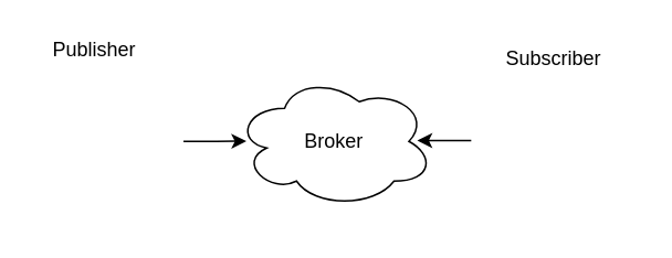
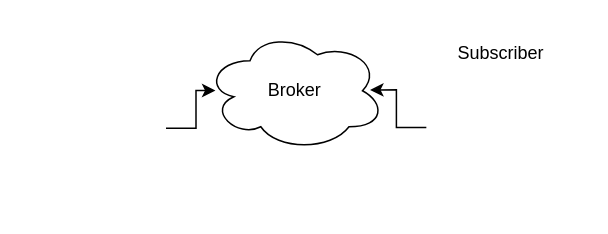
  <mxCell id="0" />
  <mxCell id="1" parent="0" />
- <mxCell id="2" value="Broker" style="ellipse;shape=cloud;whiteSpace=wrap;html=1;" vertex="1" parent="1"><mxGeometry x="141" y="45" width="120" height="80" as="geometry" /></mxCell>
+ <mxCell id="2" value="Broker" style="ellipse;shape=cloud;whiteSpace=wrap;html=1;" vertex="1" parent="1"><mxGeometry x="136" y="20" width="120" height="80" as="geometry" /></mxCell>
  <mxCell id="3" style="edgeStyle=orthogonalEdgeStyle;rounded=0;orthogonalLoop=1;jettySize=auto;html=1;entryX=0.058;entryY=0.498;entryDx=0;entryDy=0;entryPerimeter=0;" edge="1" parent="1" source="5" target="2"><mxGeometry relative="1" as="geometry" /></mxCell>
  <mxCell id="4" style="edgeStyle=orthogonalEdgeStyle;rounded=0;orthogonalLoop=1;jettySize=auto;html=1;entryX=0.917;entryY=0.493;entryDx=0;entryDy=0;entryPerimeter=0;" edge="1" parent="1" source="8" target="2"><mxGeometry relative="1" as="geometry" /></mxCell>
  <mxCell id="5" value="" style="shape=image;html=1;verticalAlign=top;verticalLabelPosition=bottom;labelBackgroundColor=#ffffff;imageAspect=0;aspect=fixed;image=https://cdn0.iconfinder.com/data/icons/education-340/100/Tilda_Icons_1ed_phone-128.png" vertex="1" parent="1"><mxGeometry x="20" y="40" width="90" height="90" as="geometry" /></mxCell>
- <mxCell id="6" value="Publisher" style="text;html=1;align=center;verticalAlign=middle;resizable=0;points=[];autosize=1;strokeColor=none;" vertex="1" parent="1"><mxGeometry x="21" y="20" width="70" height="20" as="geometry" /></mxCell>
  <mxCell id="7" value="" style="group" vertex="1" connectable="0" parent="1"><mxGeometry x="283.56" y="25" width="98.88" height="108.88" as="geometry" /></mxCell>
  <mxCell id="8" value="" style="shape=image;html=1;verticalAlign=top;verticalLabelPosition=bottom;labelBackgroundColor=#ffffff;imageAspect=0;aspect=fixed;image=https://cdn2.iconfinder.com/data/icons/electronic-13/480/3-electronic-arduino-chipset-icon-2-128.png" vertex="1" parent="7"><mxGeometry y="10" width="98.88" height="98.88" as="geometry" /></mxCell>
  <mxCell id="9" value="Subscriber" style="text;html=1;align=center;verticalAlign=middle;resizable=0;points=[];autosize=1;strokeColor=none;" vertex="1" parent="7"><mxGeometry x="14.443" width="70" height="20" as="geometry" /></mxCell>
